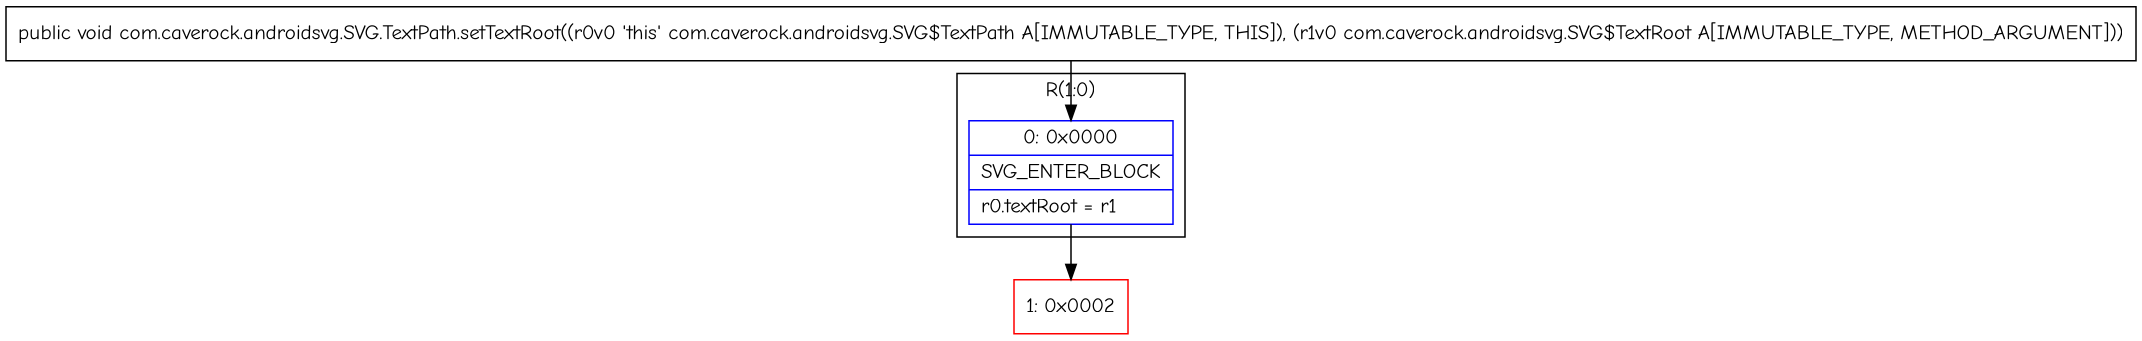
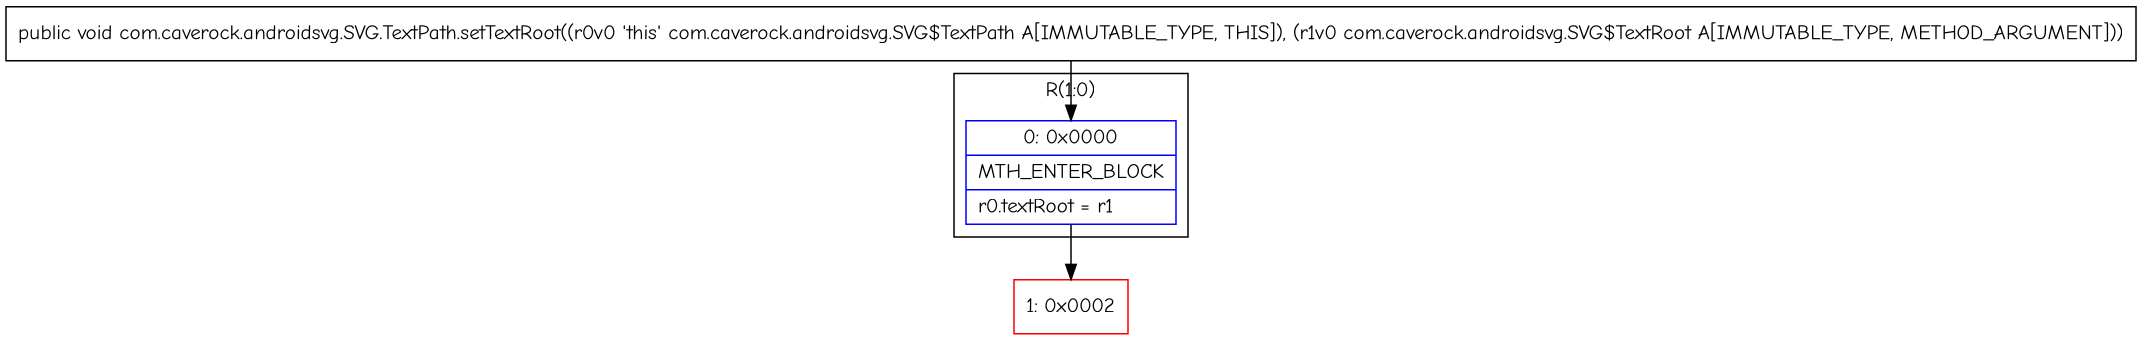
  digraph {
    fontname="Comic Neue"
    node [shape=record fontname="Comic Neue"]
    edge [fontname="Comic Neue"]
-   n1 [color=blue label="{0\:\ 0x0000|SVG_ENTER_BLOCK\l|r0.textRoot = r1\l}"]
+   n1 [color=blue label="{0\:\ 0x0000|MTH_ENTER_BLOCK\l|r0.textRoot = r1\l}"]
    n2 [color=red label="{1\:\ 0x0002}"]
    n3 [label="{public void com.caverock.androidsvg.SVG.TextPath.setTextRoot((r0v0 'this' com.caverock.androidsvg.SVG$TextPath A[IMMUTABLE_TYPE, THIS]), (r1v0 com.caverock.androidsvg.SVG$TextRoot A[IMMUTABLE_TYPE, METHOD_ARGUMENT])) }"]
    subgraph cluster_1 {
      label="R(1:0)"
      n1
    }
    n1 -> n2
    n3 -> n1
  }
